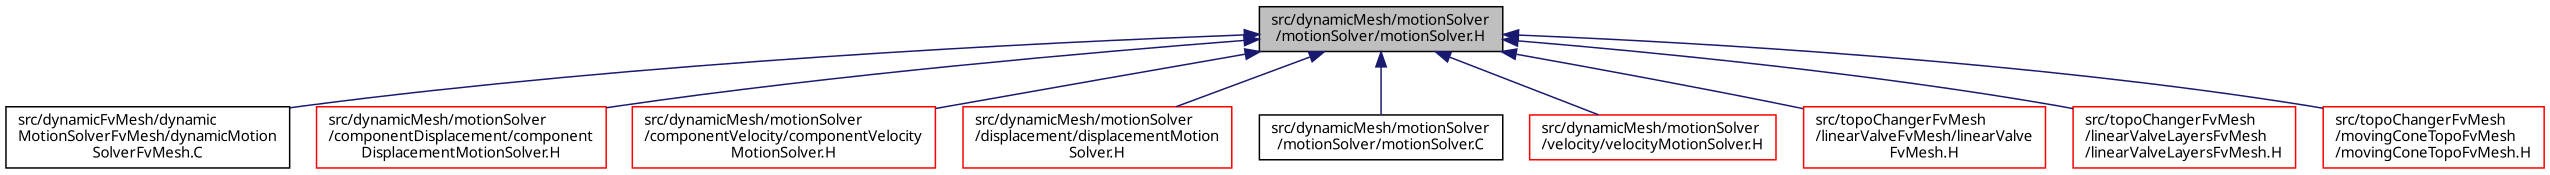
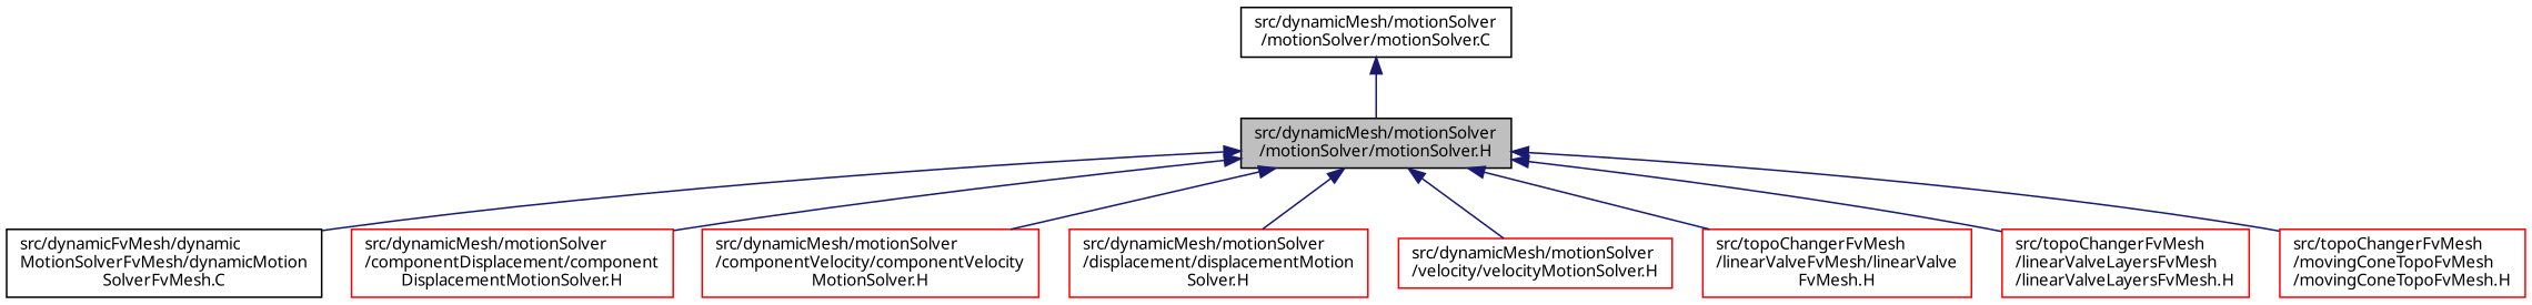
  digraph {
    fontname="Noto Sans"
    node [color=red fontname="Noto Sans" fontsize=10 shape=record]
    edge [color=midnightblue dir=back fontname="Noto Sans" fontsize=10 labelfontname=FreeSans labelfontsize=10 style=solid]
    n1 [color=black fillcolor=grey75 fontcolor=black height=0.2 label="src/dynamicMesh/motionSolver\l/motionSolver/motionSolver.H" style=filled width=0.4]
    n2 [color=black height=0.2 label="src/dynamicFvMesh/dynamic\lMotionSolverFvMesh/dynamicMotion\lSolverFvMesh.C" width=0.4]
    n3 [height=0.2 label="src/dynamicMesh/motionSolver\l/componentDisplacement/component\lDisplacementMotionSolver.H" width=0.4]
    n4 [height=0.2 label="src/dynamicMesh/motionSolver\l/componentVelocity/componentVelocity\lMotionSolver.H" width=0.4]
    n5 [height=0.2 label="src/dynamicMesh/motionSolver\l/displacement/displacementMotion\lSolver.H" width=0.4]
    n6 [color=black height=0.2 label="src/dynamicMesh/motionSolver\l/motionSolver/motionSolver.C" width=0.4]
    n7 [height=0.2 label="src/dynamicMesh/motionSolver\l/velocity/velocityMotionSolver.H" width=0.4]
    n8 [height=0.2 label="src/topoChangerFvMesh\l/linearValveFvMesh/linearValve\lFvMesh.H" width=0.4]
    n9 [height=0.2 label="src/topoChangerFvMesh\l/linearValveLayersFvMesh\l/linearValveLayersFvMesh.H" width=0.4]
    n10 [height=0.2 label="src/topoChangerFvMesh\l/movingConeTopoFvMesh\l/movingConeTopoFvMesh.H" width=0.4]
    n1 -> n2
    n1 -> n3
    n1 -> n4
    n1 -> n5
-   n1 -> n6
+   n6 -> n1
    n1 -> n7
    n1 -> n8
    n1 -> n9
    n1 -> n10
  }
